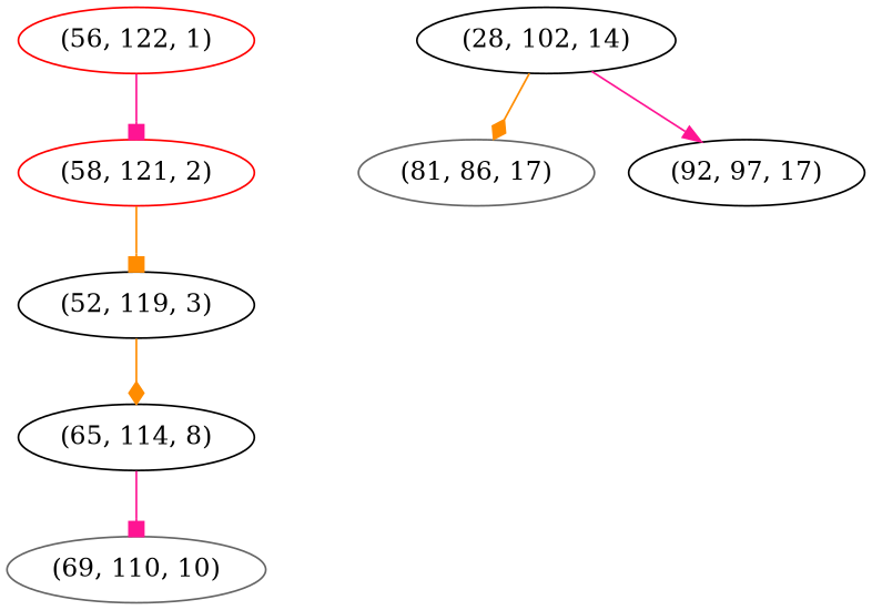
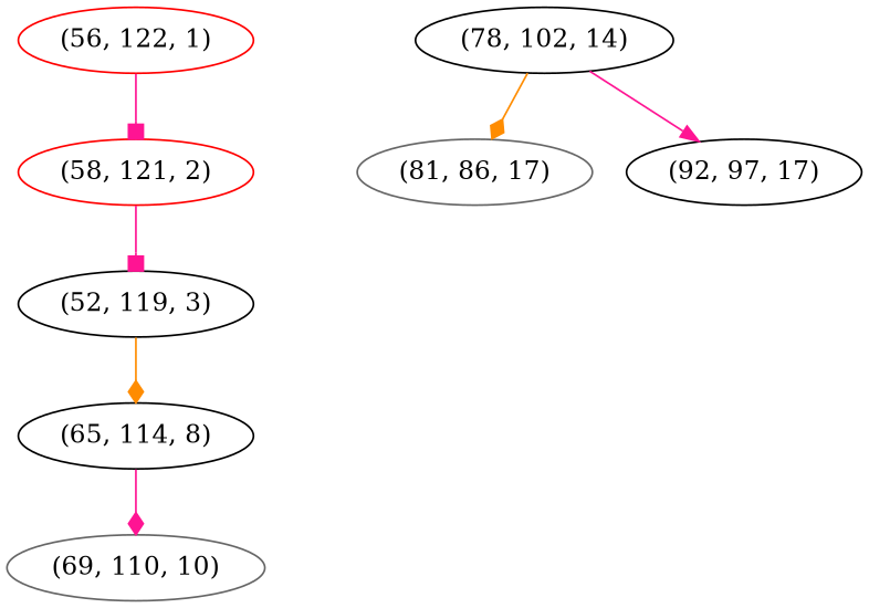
  digraph {
    node [color=black]
    edge [arrowhead=box color=deeppink]
    "(56, 122, 1)" [color=red]
    "(58, 121, 2)" [color=red]
    n3 [label="(52, 119, 3)"]
    "(65, 114, 8)"
    "(69, 110, 10)" [color=gray40]
    "(81, 86, 17)" [color=gray40]
-   "(78, 102, 14)" [label="(28, 102, 14)"]
+   "(78, 102, 14)"
    "(92, 97, 17)"
    "(56, 122, 1)" -> "(58, 121, 2)"
-   "(58, 121, 2)" -> n3 [color=darkorange]
+   "(58, 121, 2)" -> n3
    n3 -> "(65, 114, 8)" [arrowhead=diamond color=darkorange]
-   "(65, 114, 8)" -> "(69, 110, 10)"
+   "(65, 114, 8)" -> "(69, 110, 10)" [arrowhead=diamond]
    "(78, 102, 14)" -> "(81, 86, 17)" [arrowhead=diamond color=darkorange]
    "(78, 102, 14)" -> "(92, 97, 17)" [arrowhead=normal]
  }
